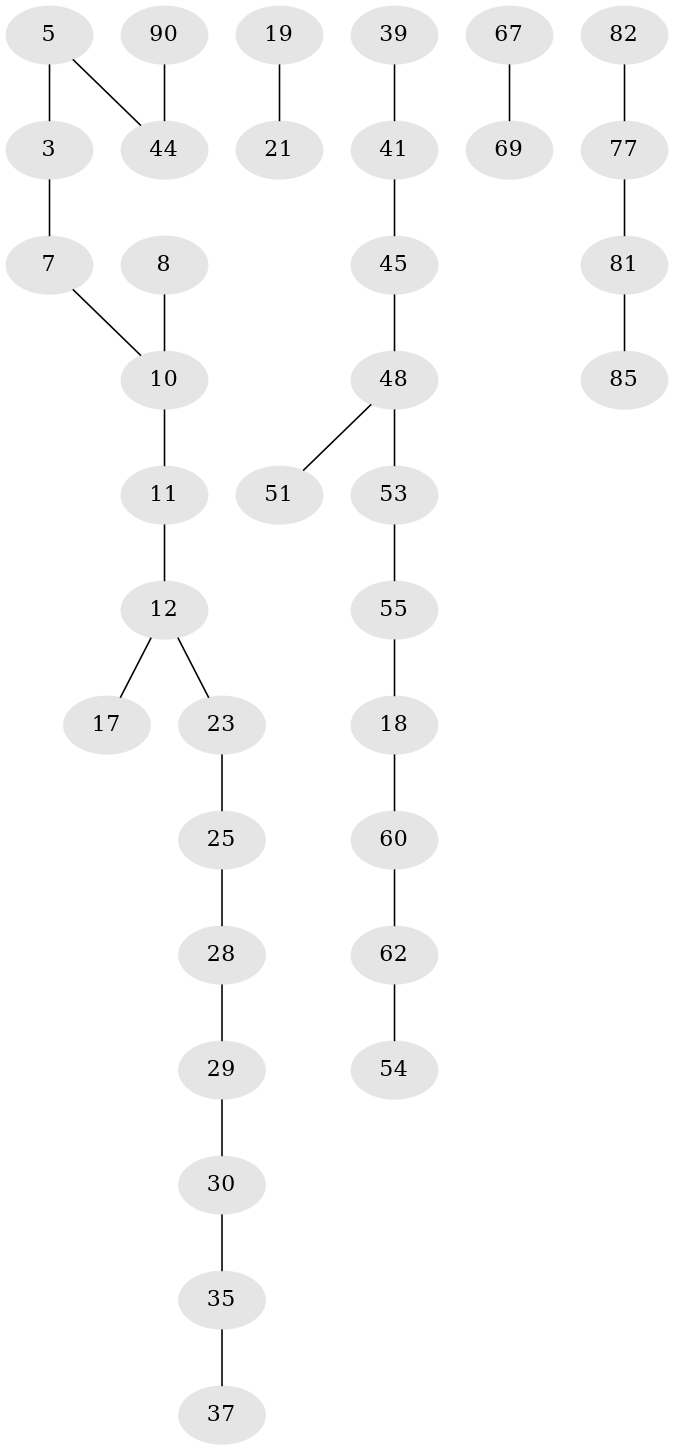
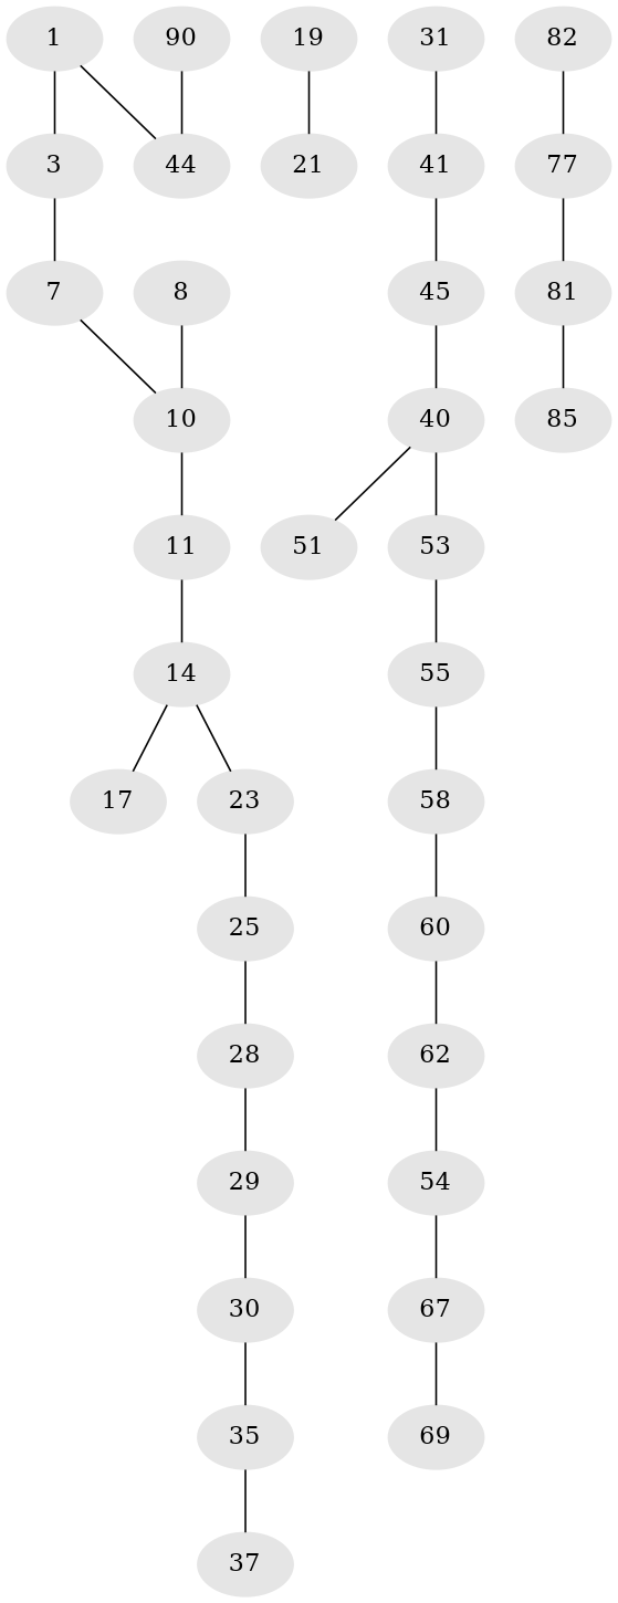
  graph {
    node [color=gray90 style=filled]
-   1 [super="+2" label=5]
+   1 [super="+2"]
    3 [super="+4"]
    n3 [label=44 super="+95"]
    7
    10
    8 [super="+9"]
    11 [super="+12"]
-   14 [super="+15" label=12]
+   14 [super="+15"]
    17 [super="+18"]
    23 [super="+24"]
    19 [super="+20"]
    21 [super="+22"]
    25 [super="+26"]
    28
    29
    30 [super="+31"]
    35 [super="+36"]
    37 [super="+38"]
-   39 [super="+40"]
+   39 [super="+40" label=31]
    41 [super="+42"]
    45 [super="+46"]
-   48 [super="+49"]
+   48 [super="+49" label=40]
    51 [super="+52"]
    53 [super="+54"]
    55 [super="+56"]
-   58 [super="+59" label=18]
+   58 [super="+59"]
    60 [super="+61"]
    62 [super="+63"]
    n29 [label=54 super="+65"]
    67 [super="+68"]
    69
    n32 [label=82 super="+73"]
    77 [super="+78"]
    81 [super="+82"]
    85 [super="+86"]
    90 [super="+91"]
    1 -- 3
    1 -- n3
    3 -- 7
    7 -- 10
    10 -- 11
    8 -- 10
    11 -- 14
    14 -- 17
    14 -- 23
    23 -- 25
    19 -- 21
    25 -- 28
    28 -- 29
    29 -- 30
    30 -- 35
    35 -- 37
    39 -- 41
    41 -- 45
    45 -- 48
    48 -- 51
    48 -- 53
    53 -- 55
    55 -- 58
    58 -- 60
    60 -- 62
    62 -- n29
+   n29 -- 67
    67 -- 69
    n32 -- 77
    77 -- 81
    81 -- 85
    90 -- n3
  }
